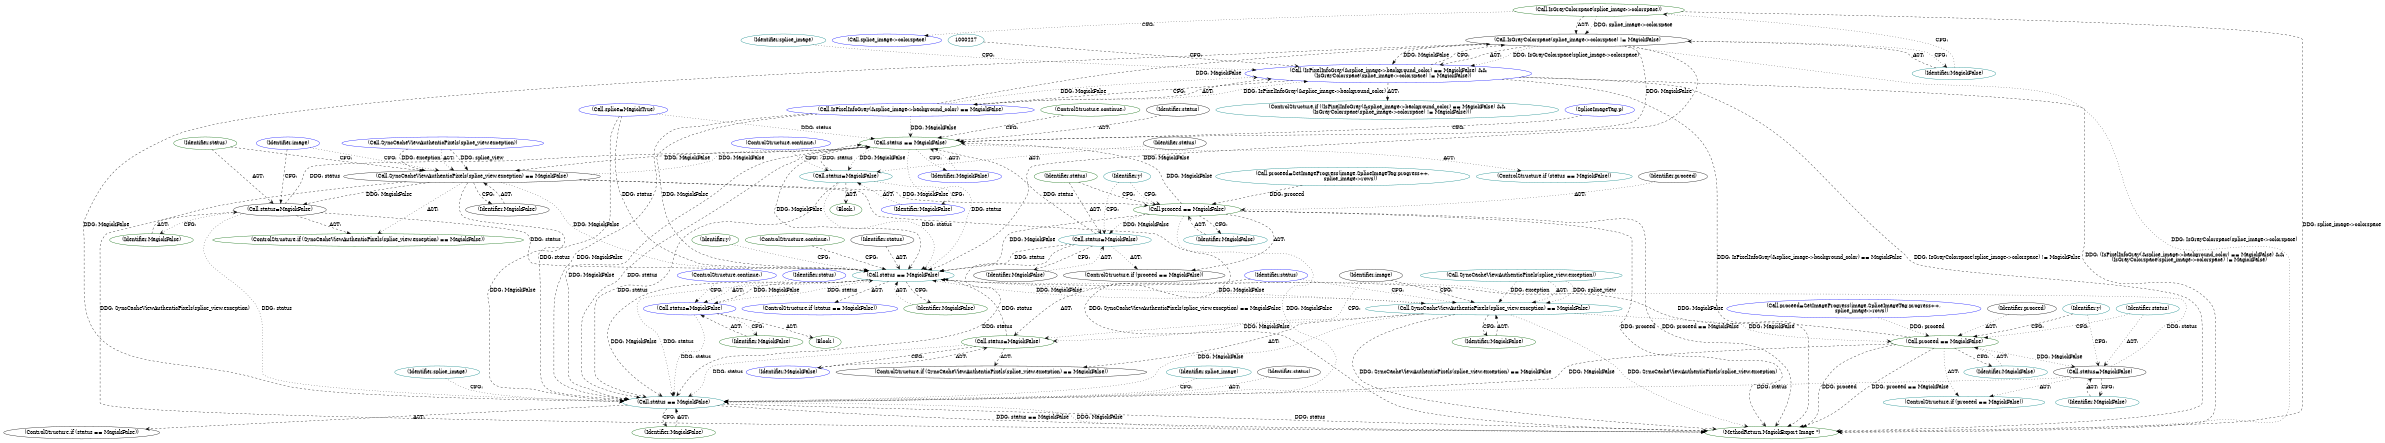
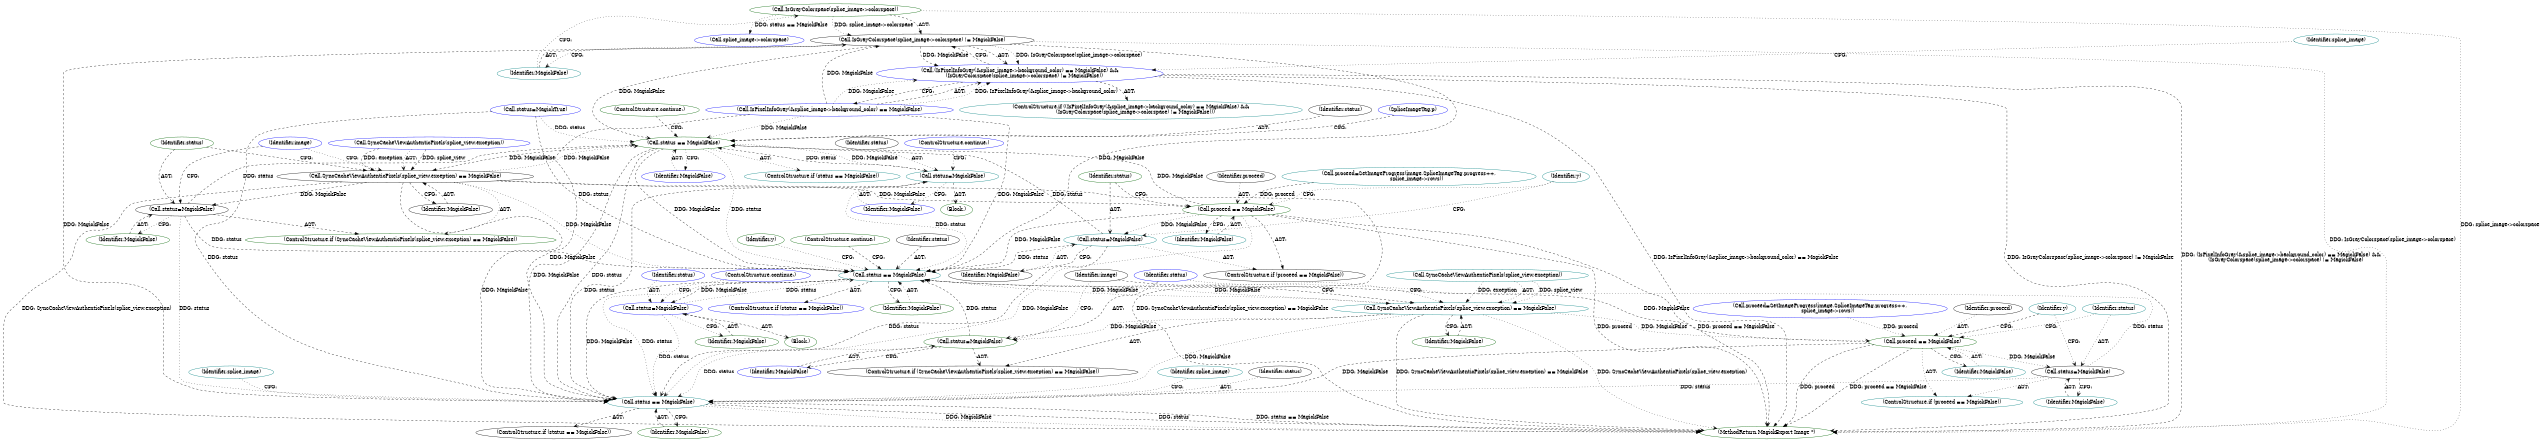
  digraph {
    node [color=teal]
    edge [arrowhead=vee style=dashed]
    n1 [color=darkgreen label="(Call,IsGrayColorspace(splice_image->colorspace))"]
    n2 [color=black label="(Call,IsGrayColorspace(splice_image->colorspace) != MagickFalse)"]
    n3 [color=blue label="(Call,splice_image->colorspace)"]
    n4 [color=darkgreen label="(MethodReturn,MagickExport Image *)"]
    n5 [color=blue label="(Call,(IsPixelInfoGray(&splice_image->background_color) == MagickFalse) &&\n      (IsGrayColorspace(splice_image->colorspace) != MagickFalse))"]
    n6 [color=darkgreen label="(Call,status == MagickFalse)"]
    n7 [label="(Call,status == MagickFalse)"]
    n8 [label="(Call,status == MagickFalse)"]
    n9 [label="(Identifier,MagickFalse)"]
    n10 [label="(ControlStructure,if ((IsPixelInfoGray(&splice_image->background_color) == MagickFalse) &&\n      (IsGrayColorspace(splice_image->colorspace) != MagickFalse)))"]
    n11 [color=blue label="(Call,IsPixelInfoGray(&splice_image->background_color) == MagickFalse)"]
    n12 [label="(Call,status=MagickFalse)"]
    n13 [color=black label="(Call,SyncCacheViewAuthenticPixels(splice_view,exception) == MagickFalse)"]
    n14 [label="(ControlStructure,if (status == MagickFalse))"]
    n15 [color=blue label="(Identifier,MagickFalse)"]
    n16 [color=blue label="(Call,status=MagickFalse)"]
    n17 [label="(Call,SyncCacheViewAuthenticPixels(splice_view,exception) == MagickFalse)"]
    n18 [color=darkgreen label="(Identifier,MagickFalse)"]
    n19 [color=blue label="(ControlStructure,if (status == MagickFalse))"]
    n20 [color=darkgreen label="(Identifier,MagickFalse)"]
    n21 [color=black label="(ControlStructure,if (status == MagickFalse))"]
    n22 [color=darkgreen label="(Block,)"]
    n23 [color=blue label="(Identifier,MagickFalse)"]
    n24 [color=black label="(Call,status=MagickFalse)"]
    n25 [color=darkgreen label="(Call,proceed == MagickFalse)"]
    n26 [color=darkgreen label="(ControlStructure,if (SyncCacheViewAuthenticPixels(splice_view,exception) == MagickFalse))"]
    n27 [color=black label="(Identifier,MagickFalse)"]
    n28 [color=darkgreen label="(Identifier,MagickFalse)"]
    n29 [color=darkgreen label="(Block,)"]
    n30 [color=darkgreen label="(Call,status=MagickFalse)"]
    n31 [color=darkgreen label="(Call,proceed == MagickFalse)"]
    n32 [color=black label="(ControlStructure,if (SyncCacheViewAuthenticPixels(splice_view,exception) == MagickFalse))"]
    n33 [color=darkgreen label="(Identifier,MagickFalse)"]
    n34 [color=blue label="(Identifier,MagickFalse)"]
    n35 [color=black label="(Call,status=MagickFalse)"]
    n36 [label="(Identifier,MagickFalse)"]
    n37 [label="(ControlStructure,if (proceed == MagickFalse))"]
    n38 [label="(Identifier,MagickFalse)"]
    n39 [color=darkgreen label="(Identifier,MagickFalse)"]
    n40 [label="(Call,status=MagickFalse)"]
    n41 [label="(Identifier,MagickFalse)"]
    n42 [color=black label="(ControlStructure,if (proceed == MagickFalse))"]
    n43 [color=black label="(Identifier,MagickFalse)"]
    n44 [color=blue label="(Call,proceed=SetImageProgress(image,SpliceImageTag,progress++,\n          splice_image->rows))"]
    n45 [label="(Call,proceed=SetImageProgress(image,SpliceImageTag,progress++,\n          splice_image->rows))"]
    n46 [label="(Identifier,splice_image)"]
    n47 [color=blue label="(Identifier,status)"]
    n48 [color=darkgreen label="(ControlStructure,continue;)"]
    n49 [color=blue label="(Identifier,image)"]
    n50 [color=black label="(Identifier,proceed)"]
-   n51 [color=blue label="(Call,splice=MagickTrue)"]
+   n51 [color=blue label="(Call,status=MagickTrue)"]
    n52 [color=black label="(Identifier,image)"]
    n53 [color=blue label="(ControlStructure,continue;)"]
    n54 [color=darkgreen label="(Identifier,y)"]
    n55 [color=blue label="(ControlStructure,continue;)"]
    n56 [color=blue label="(Call,SyncCacheViewAuthenticPixels(splice_view,exception))"]
    n57 [color=darkgreen label="(Identifier,status)"]
    n58 [color=black label="(Identifier,status)"]
    n59 [label="(Call,SyncCacheViewAuthenticPixels(splice_view,exception))"]
    n60 [label="(Identifier,status)"]
    n61 [color=darkgreen label="(ControlStructure,continue;)"]
    n62 [label="(Identifier,splice_image)"]
    n63 [color=darkgreen label="(Identifier,status)"]
    n64 [label="(Identifier,y)"]
    n65 [color=black label="(Identifier,status)"]
    n66 [label="(Identifier,splice_image)"]
    n67 [color=black label="(Identifier,status)"]
    n68 [color=black label="(Identifier,proceed)"]
    n69 [color=blue label="(Identifier,status)"]
    n70 [label="(Identifier,y)"]
    n71 [color=black label="(Identifier,status)"]
    n72 [color=blue label="(SpliceImageTag,p)"]
-   1000227
    n1 -> n2 [arrowhead=normal label="AST: "]
    n1 -> n2 [arrowhead=normal label="DDG: splice_image->colorspace" style=dotted]
-   n1 -> n3 [arrowhead=normal label="CFG: " style=dotted]
-   n1 -> n4 [arrowhead=normal label="DDG: splice_image->colorspace"]
+   n1 -> n3 [arrowhead=normal label="DDG: status == MagickFalse" style=dotted]
+   n1 -> n4 [arrowhead=normal label="DDG: splice_image->colorspace" style=dotted]
    n2 -> n4 [label="DDG: IsGrayColorspace(splice_image->colorspace)" style=dotted]
    n2 -> n5 [label="AST: "]
    n2 -> n5 [arrowhead=normal label="DDG: IsGrayColorspace(splice_image->colorspace)" style=dotted]
    n2 -> n5 [arrowhead=normal label="DDG: MagickFalse"]
    n2 -> n6 [label="DDG: MagickFalse"]
    n2 -> n7 [arrowhead=normal label="DDG: MagickFalse"]
    n2 -> n8 [label="DDG: MagickFalse"]
    n2 -> n9 [label="CFG: " style=dotted]
    n5 -> n2 [arrowhead=normal label="CFG: "]
    n5 -> n4 [label="DDG: (IsPixelInfoGray(&splice_image->background_color) == MagickFalse) &&\n      (IsGrayColorspace(splice_image->colorspace) != MagickFalse)"]
    n5 -> n4 [arrowhead=normal label="DDG: IsPixelInfoGray(&splice_image->background_color) == MagickFalse"]
    n5 -> n4 [label="DDG: IsGrayColorspace(splice_image->colorspace) != MagickFalse"]
    n5 -> n10 [arrowhead=normal label="AST: "]
    n5 -> n11 [arrowhead=normal label="CFG: "]
    n6 -> n7 [label="DDG: status" style=dotted]
    n6 -> n7 [label="DDG: MagickFalse"]
    n6 -> n8 [arrowhead=normal label="DDG: status"]
    n6 -> n8 [arrowhead=normal label="DDG: MagickFalse"]
    n6 -> n12 [label="DDG: MagickFalse" style=dotted]
    n6 -> n13 [arrowhead=normal label="DDG: MagickFalse"]
    n6 -> n14 [label="AST: " style=dotted]
    n6 -> n15 [arrowhead=normal label="CFG: " style=dotted]
    n7 -> n8 [label="DDG: status" style=dotted]
    n7 -> n8 [label="DDG: MagickFalse"]
    n7 -> n16 [arrowhead=normal label="DDG: MagickFalse"]
    n7 -> n17 [arrowhead=normal label="DDG: MagickFalse" style=dotted]
    n7 -> n18 [label="CFG: "]
    n7 -> n19 [arrowhead=normal label="AST: "]
    n8 -> n4 [arrowhead=normal label="DDG: status"]
    n8 -> n4 [arrowhead=normal label="DDG: status == MagickFalse"]
    n8 -> n4 [arrowhead=normal label="DDG: MagickFalse" style=dotted]
    n8 -> n20 [label="CFG: "]
    n8 -> n21 [label="AST: "]
    n9 -> n1 [label="CFG: " style=dotted]
    n9 -> n2 [label="AST: "]
    n11 -> n2 [arrowhead=normal label="DDG: MagickFalse"]
    n11 -> n5 [label="AST: "]
    n11 -> n5 [arrowhead=normal label="DDG: IsPixelInfoGray(&splice_image->background_color)" style=dotted]
    n11 -> n5 [label="DDG: MagickFalse" style=dotted]
    n11 -> n6 [label="DDG: MagickFalse" style=dotted]
    n11 -> n7 [label="DDG: MagickFalse"]
    n11 -> n8 [label="DDG: MagickFalse"]
    n12 -> n6 [arrowhead=normal label="DDG: status"]
    n12 -> n7 [arrowhead=normal label="DDG: status" style=dotted]
    n12 -> n8 [label="DDG: status"]
    n12 -> n22 [label="AST: "]
    n12 -> n23 [label="CFG: " style=dotted]
    n13 -> n4 [arrowhead=normal label="DDG: SyncCacheViewAuthenticPixels(splice_view,exception)"]
    n13 -> n4 [label="DDG: SyncCacheViewAuthenticPixels(splice_view,exception) == MagickFalse"]
    n13 -> n6 [label="DDG: MagickFalse" style=dotted]
    n13 -> n7 [arrowhead=normal label="DDG: MagickFalse" style=dotted]
    n13 -> n8 [arrowhead=normal label="DDG: MagickFalse"]
    n13 -> n24 [arrowhead=normal label="DDG: MagickFalse"]
    n13 -> n25 [label="DDG: MagickFalse"]
    n13 -> n26 [label="AST: " style=dotted]
    n13 -> n27 [arrowhead=normal label="CFG: "]
    n15 -> n6 [label="AST: " style=dotted]
    n16 -> n7 [label="DDG: status" style=dotted]
    n16 -> n8 [arrowhead=normal label="DDG: status" style=dotted]
    n16 -> n28 [label="CFG: " style=dotted]
    n16 -> n29 [label="AST: "]
    n17 -> n4 [label="DDG: SyncCacheViewAuthenticPixels(splice_view,exception) == MagickFalse"]
    n17 -> n4 [label="DDG: SyncCacheViewAuthenticPixels(splice_view,exception)" style=dotted]
    n17 -> n7 [arrowhead=normal label="DDG: MagickFalse" style=dotted]
    n17 -> n8 [label="DDG: MagickFalse" style=dotted]
    n17 -> n30 [label="DDG: MagickFalse" style=dotted]
    n17 -> n31 [label="DDG: MagickFalse" style=dotted]
    n17 -> n32 [arrowhead=normal label="AST: "]
    n17 -> n33 [label="CFG: "]
    n18 -> n7 [arrowhead=normal label="AST: " style=dotted]
    n20 -> n8 [arrowhead=normal label="AST: "]
    n23 -> n12 [arrowhead=normal label="AST: " style=dotted]
    n24 -> n6 [label="DDG: status"]
    n24 -> n7 [label="DDG: status"]
    n24 -> n8 [label="DDG: status" style=dotted]
    n24 -> n26 [arrowhead=normal label="AST: "]
    n24 -> n39 [label="CFG: " style=dotted]
    n25 -> n4 [label="DDG: proceed"]
    n25 -> n4 [label="DDG: proceed == MagickFalse"]
    n25 -> n6 [label="DDG: MagickFalse"]
    n25 -> n7 [arrowhead=normal label="DDG: MagickFalse"]
    n25 -> n8 [label="DDG: MagickFalse" style=dotted]
    n25 -> n40 [arrowhead=normal label="DDG: MagickFalse" style=dotted]
    n25 -> n41 [arrowhead=normal label="CFG: "]
    n25 -> n42 [arrowhead=normal label="AST: "]
    n27 -> n13 [arrowhead=normal label="AST: "]
    n28 -> n16 [arrowhead=normal label="AST: "]
    n30 -> n7 [arrowhead=normal label="DDG: status"]
    n30 -> n8 [label="DDG: status" style=dotted]
    n30 -> n32 [label="AST: "]
    n30 -> n34 [label="CFG: "]
    n31 -> n4 [arrowhead=normal label="DDG: proceed"]
    n31 -> n4 [arrowhead=normal label="DDG: proceed == MagickFalse"]
    n31 -> n7 [arrowhead=normal label="DDG: MagickFalse"]
    n31 -> n8 [arrowhead=normal label="DDG: MagickFalse"]
    n31 -> n35 [label="DDG: MagickFalse" style=dotted]
    n31 -> n36 [label="CFG: "]
    n31 -> n37 [arrowhead=normal label="AST: " style=dotted]
    n33 -> n17 [arrowhead=normal label="AST: "]
    n34 -> n30 [label="AST: "]
    n35 -> n7 [arrowhead=normal label="DDG: status" style=dotted]
    n35 -> n8 [arrowhead=normal label="DDG: status" style=dotted]
    n35 -> n37 [arrowhead=normal label="AST: " style=dotted]
    n35 -> n38 [label="CFG: "]
    n36 -> n31 [arrowhead=normal label="AST: " style=dotted]
    n38 -> n35 [label="AST: "]
    n39 -> n24 [label="AST: "]
    n40 -> n6 [arrowhead=normal label="DDG: status"]
    n40 -> n7 [arrowhead=normal label="DDG: status"]
    n40 -> n8 [label="DDG: status"]
    n40 -> n42 [arrowhead=normal label="AST: " style=dotted]
    n40 -> n43 [label="CFG: "]
    n41 -> n25 [label="AST: "]
    n43 -> n40 [label="AST: " style=dotted]
    n44 -> n31 [label="DDG: proceed" style=dotted]
    n45 -> n25 [arrowhead=normal label="DDG: proceed"]
    n46 -> n8 [label="CFG: " style=dotted]
    n47 -> n16 [arrowhead=normal label="AST: " style=dotted]
    n48 -> n6 [arrowhead=normal label="CFG: "]
    n49 -> n13 [label="CFG: " style=dotted]
    n49 -> n24 [arrowhead=normal label="CFG: "]
    n50 -> n25 [label="AST: " style=dotted]
    n51 -> n6 [arrowhead=normal label="DDG: status" style=dotted]
    n51 -> n7 [arrowhead=normal label="DDG: status"]
    n51 -> n8 [arrowhead=normal label="DDG: status"]
    n52 -> n17 [arrowhead=normal label="CFG: "]
    n52 -> n30 [label="CFG: " style=dotted]
    n53 -> n12 [label="CFG: " style=dotted]
    n54 -> n7 [label="CFG: " style=dotted]
    n55 -> n16 [arrowhead=normal label="CFG: " style=dotted]
    n56 -> n13 [label="AST: " style=dotted]
    n56 -> n13 [arrowhead=normal label="DDG: splice_view"]
    n56 -> n13 [arrowhead=normal label="DDG: exception"]
    n57 -> n25 [label="CFG: "]
    n57 -> n40 [label="AST: "]
    n58 -> n12 [label="AST: " style=dotted]
    n59 -> n17 [arrowhead=normal label="AST: " style=dotted]
    n59 -> n17 [arrowhead=normal label="DDG: splice_view" style=dotted]
    n59 -> n17 [arrowhead=normal label="DDG: exception" style=dotted]
    n60 -> n31 [arrowhead=normal label="CFG: " style=dotted]
    n60 -> n35 [label="AST: " style=dotted]
    n61 -> n7 [arrowhead=normal label="CFG: "]
    n62 -> n5 [arrowhead=normal label="CFG: " style=dotted]
    n63 -> n13 [arrowhead=normal label="CFG: "]
    n63 -> n24 [label="AST: "]
    n64 -> n25 [label="CFG: " style=dotted]
    n64 -> n40 [label="CFG: " style=dotted]
    n65 -> n8 [label="AST: " style=dotted]
    n66 -> n8 [label="CFG: " style=dotted]
    n67 -> n7 [label="AST: "]
    n68 -> n31 [arrowhead=normal label="AST: " style=dotted]
    n69 -> n17 [arrowhead=normal label="CFG: " style=dotted]
    n69 -> n30 [label="AST: "]
    n70 -> n31 [arrowhead=normal label="CFG: "]
    n70 -> n35 [label="CFG: " style=dotted]
    n71 -> n6 [arrowhead=normal label="AST: "]
    n72 -> n6 [arrowhead=normal label="CFG: "]
-   1000227 -> n5 [label="CFG: "]
  }
